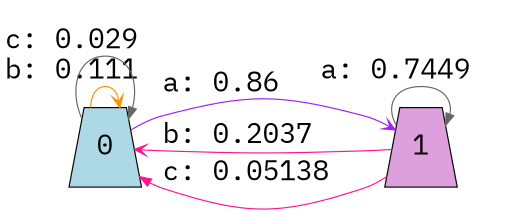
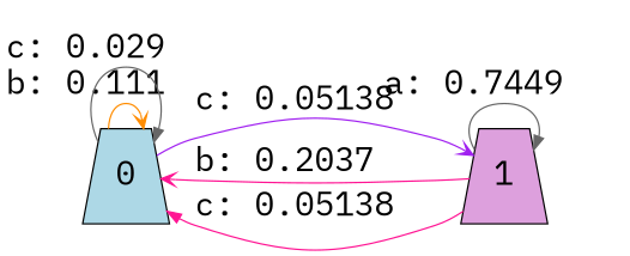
  digraph {
    rankdir=LR
    fontname="IBM Plex Mono"
    node [fontsize=24 shape=trapezium style=filled fontname="IBM Plex Mono"]
    edge [fontsize=24 color=gray40 arrowhead=vee fontname="IBM Plex Mono"]
    0 [fillcolor=lightblue]
    1 [fillcolor=plum]
    0 -> 0 [label="b: 0.111    " color=darkorange]
    0 -> 0 [label="c: 0.029    " arrowhead=normal]
-   0 -> 1 [label="a: 0.86     " color=purple]
+   0 -> 1 [label="c: 0.05138  " color=purple]
    1 -> 0 [label="b: 0.2037   " color=deeppink]
    1 -> 0 [label="c: 0.05138  " color=deeppink arrowhead=normal]
    1 -> 1 [label="a: 0.7449   " arrowhead=normal]
  }
